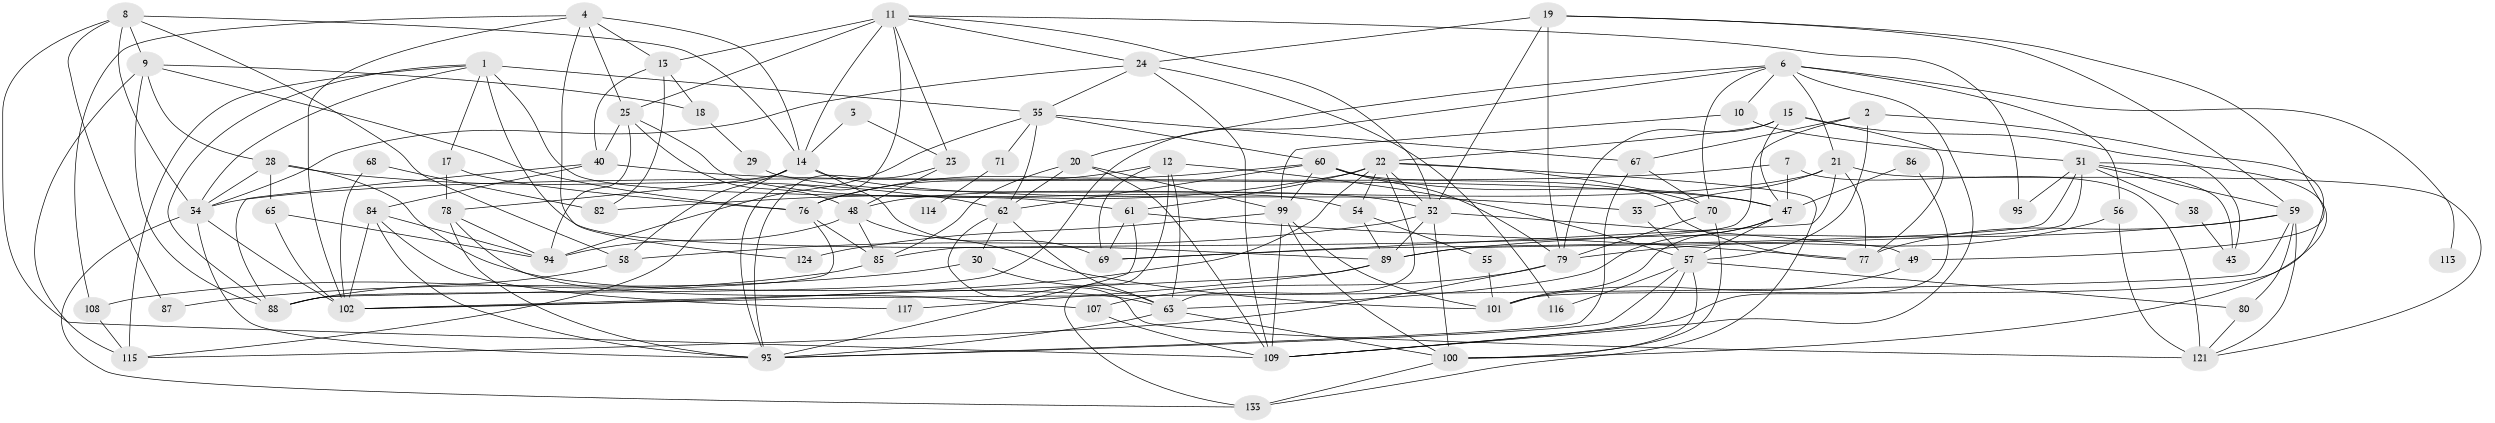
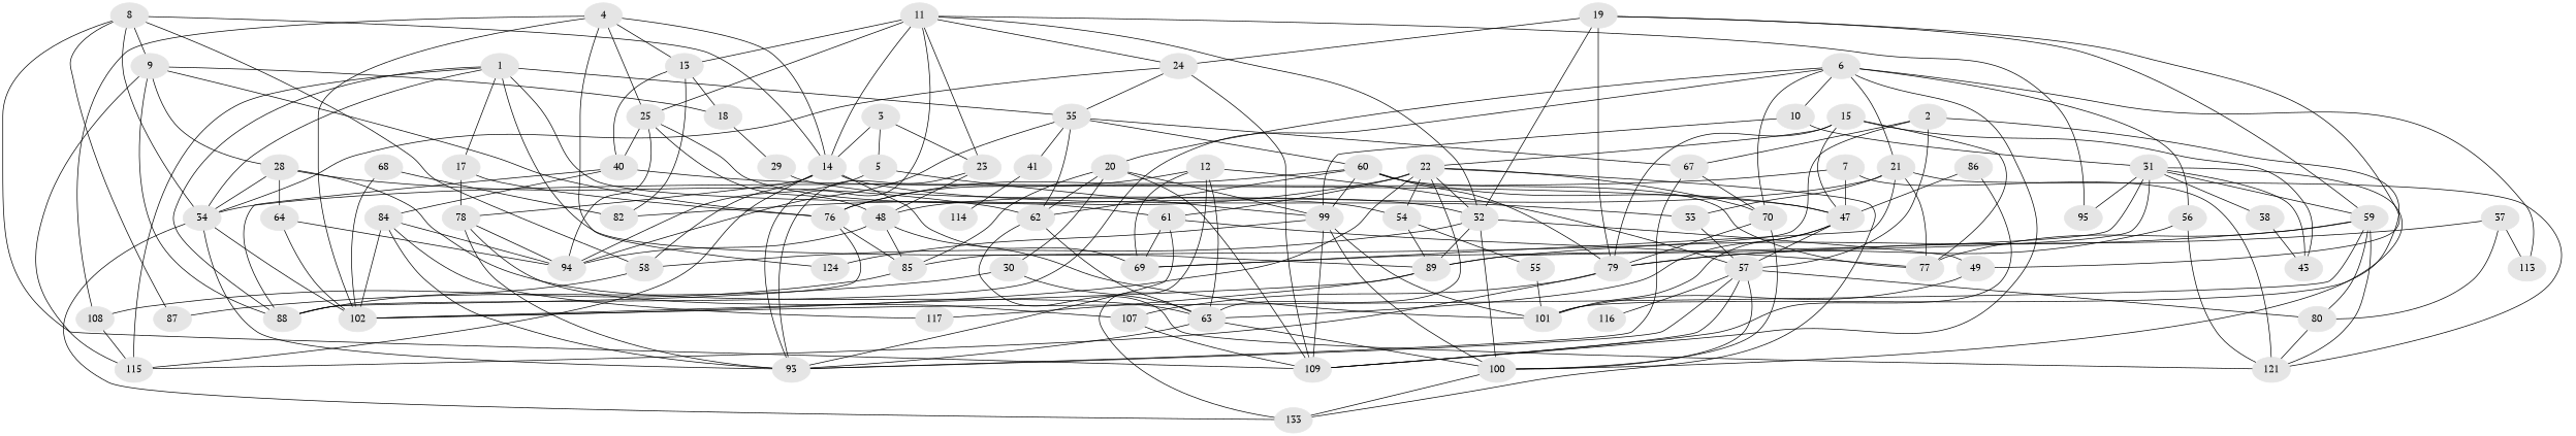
  graph {
    fontname="PT Serif"
    node [color=gray90 fontname="PT Serif" style=filled]
    edge [fontname="PT Serif"]
    1 [super="+72"]
    17
    34 [super="+45"]
    35 [super="+52"]
    61 [super="+135"]
    88 [super="+97"]
    89 [super="+98"]
    115 [super="+129"]
    76 [super="+134"]
    78 [super="+83"]
    102 [super="+110"]
    93 [super="+106"]
    133
    67
    n15 [label=94 super="+131"]
    62 [super="+111"]
-   41 [label=71]
+   41
    60 [super="+74"]
    69
    77 [super="+91"]
    117
    57 [super="+65"]
    109 [super="+112"]
    116
    100 [super="+123"]
    80
    2
    85 [super="+130"]
    101 [super="+132"]
    70
    108
    3
+   5
    14 [super="+27"]
    23
    99 [super="+118"]
    58
    33
    48 [super="+136"]
    4 [super="+39"]
    13 [super="+51"]
    25 [super="+92"]
    124
    18
    40 [super="+103"]
    82
    54 [super="+127"]
    6 [super="+66"]
    10
    20 [super="+71"]
    21 [super="+104"]
    56 [super="+105"]
    113
    31 [super="+86"]
    30 [super="+75"]
    121
    79 [super="+120"]
    7 [super="+81"]
    47 [super="+94"]
    63 [super="+122"]
    8 [super="+36"]
    9 [super="+46"]
    87
    28 [super="+128"]
    29
-   64 [label=65]
+   64
    95
    43
    59 [super="+73"]
    38
    11 [super="+50"]
    24 [super="+126"]
    32 [super="+96"]
    49
    12 [super="+44"]
    84 [super="+125"]
    107
    15 [super="+26"]
    22 [super="+119"]
    n80 [label=86]
    19
    55
    114
+   37
    68
    1 -- 17
    1 -- 34
    1 -- 35
    1 -- 61
    1 -- 88
    1 -- 89
    1 -- 115
    17 -- 76
    17 -- 78
    34 -- 102
    34 -- 93
    34 -- 133
    35 -- 67
    35 -- n15
    35 -- 62
    35 -- 41
    35 -- 60
    61 -- 93
    61 -- 69
    61 -- 77
    89 -- 102
    89 -- 117
    76 -- 88
    76 -- 85
    78 -- 93
    78 -- n15
    78 -- 107
    67 -- 93
    67 -- 70
    62 -- 121
    62 -- 63
    41 -- 114
    60 -- 76
    60 -- 62
    60 -- 77
    60 -- 99
    60 -- 79
    60 -- 47
    57 -- 93
    57 -- 109
    57 -- 116
    57 -- 100
    57 -- 80
    100 -- 133
    80 -- 121
    2 -- 67
    2 -- 57
    2 -- 85
    2 -- 101
    85 -- 108
    70 -- 100
    70 -- 79
    108 -- 115
+   3 -- 5
    3 -- 14 [weight=2]
    3 -- 23
+   5 -- n15
+   5 -- 99
    14 -- 115
    14 -- 78
    14 -- 69
    14 -- 58
    14 -- 33
    23 -- 93
    23 -- 48
    99 -- 109
    99 -- 100
    99 -- 101
    99 -- 124
    58 -- 88
    33 -- 57
    48 -- n15 [weight=2]
    48 -- 85
    48 -- 101
    4 -- 102
    4 -- 108
    4 -- 14
    4 -- 13
    4 -- 25
    4 -- 124
    13 -- 18
    13 -- 40
    13 -- 82
    25 -- n15
    25 -- 48
    25 -- 40
    25 -- 54
    18 -- 29
    40 -- 88
    40 -- 47
    40 -- 84
    54 -- 89
    54 -- 55
    6 -- 88
    6 -- 109
    6 -- 70
    6 -- 10
    6 -- 20
    6 -- 21
    6 -- 56
    6 -- 113
    10 -- 99
    10 -- 31
    20 -- 62
    20 -- 109
    20 -- 85
    20 -- 99
-   62 -- 30 [weight=2]
+   20 -- 30 [weight=2]
    21 -- 69
    21 -- 77
    21 -- 33
    21 -- 48
    21 -- 121
    56 -- 121
    56 -- 79
    31 -- 89
    31 -- 69
    31 -- 100
    31 -- 95
    31 -- 43
    31 -- 59
    31 -- 38
    30 -- 63
    30 -- 87
    79 -- 115
    79 -- 107
    7 -- 34
    7 -- 121
    7 -- 47
    47 -- 57
    47 -- 101
    47 -- 63
    63 -- 93
    63 -- 100
    8 -- 34
    8 -- 109
    8 -- 14
    8 -- 58
    8 -- 9
    8 -- 87
    9 -- 88
    9 -- 115
    9 -- 76
    9 -- 18
    9 -- 28
    28 -- 34
    28 -- 62
    28 -- 63
    28 -- 64
    29 -- 32
    64 -- 102
    64 -- n15
    59 -- 89
    59 -- 102
    59 -- 77
    59 -- 80
    59 -- 121
    38 -- 43
    11 -- 93
    11 -- 14
    11 -- 23
    11 -- 13
    11 -- 25 [weight=2]
    11 -- 95
    11 -- 24
    11 -- 32
    24 -- 34
    24 -- 35
    24 -- 109
-   24 -- 116
    32 -- 89
    32 -- 100
    32 -- 58
    32 -- 49
    49 -- 101
    12 -- 76
    12 -- 133
    12 -- 69
    12 -- 57
    12 -- 63
    84 -- 102
    84 -- 93
    84 -- n15
    84 -- 117
    107 -- 109
    15 -- 77
    15 -- 79
    15 -- 47
    15 -- 43
    15 -- 22
    22 -- 61
    22 -- 102
    22 -- 133
    22 -- 70
    22 -- 82
    22 -- 54
    22 -- 63
    22 -- 32
    n80 -- 109
    n80 -- 47
    19 -- 79
    19 -- 59
    19 -- 24
    19 -- 32
    19 -- 49
    55 -- 101
+   37 -- 80
+   37 -- 113
+   37 -- 79
    68 -- 102
    68 -- 82
  }
